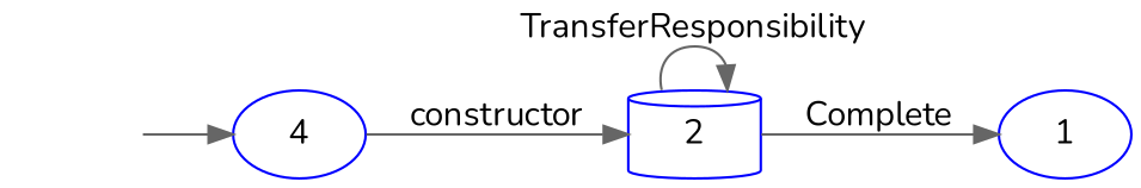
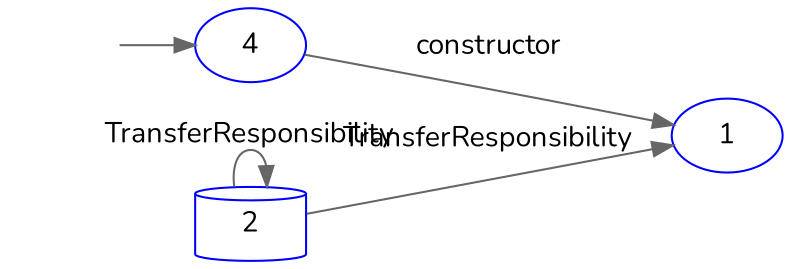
  digraph {
    fontname=Nunito
    rankdir=LR
    node [color=blue fontname=Nunito shape=ellipse]
    edge [color=gray40 fontname=Nunito]
    "" [color=gray40 shape=plaintext]
    n2 [label=4]
    n3 [label=2 shape=cylinder]
    n4 [label=1]
    "" -> n2
-   n2 -> n3 [label=constructor]
+   n2 -> n4 [label=constructor]
    n3 -> n3 [label=TransferResponsibility]
-   n3 -> n4 [label=Complete]
+   n3 -> n4 [label=TransferResponsibility]
  }
